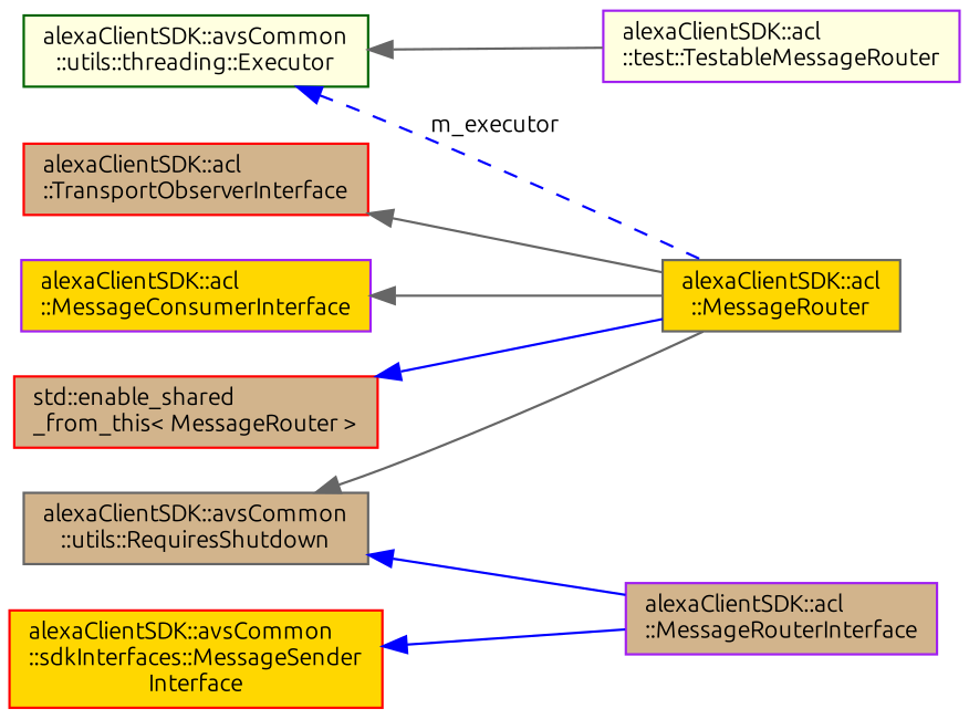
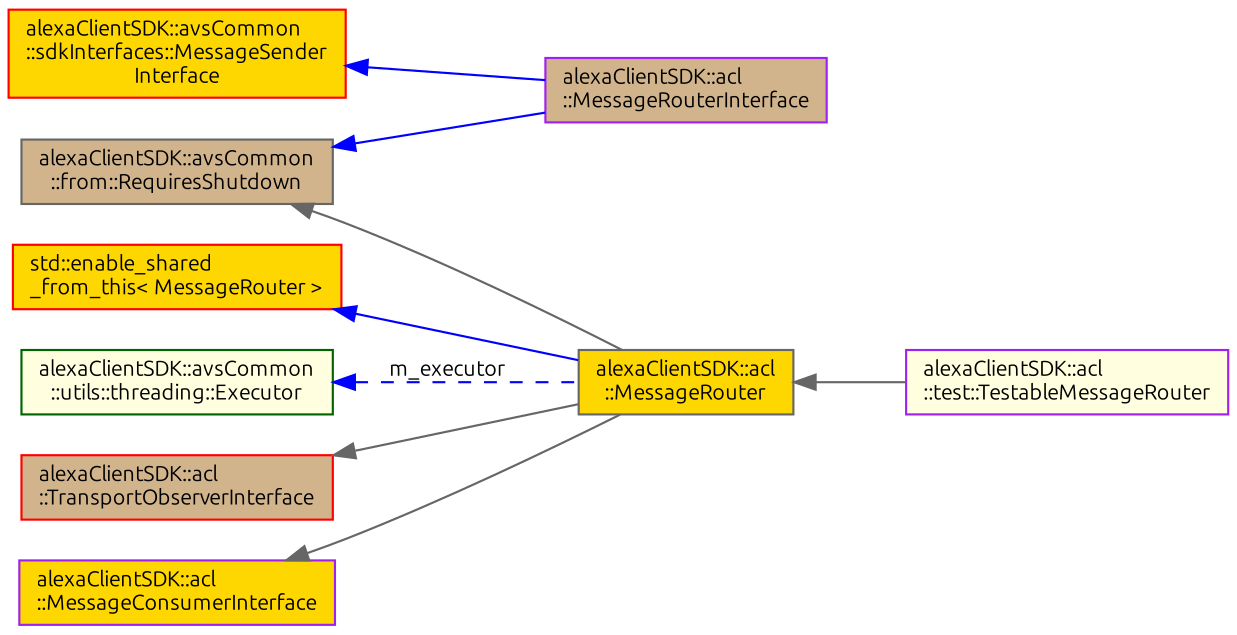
  digraph {
    fontname=Ubuntu
    rankdir=LR
    node [color=purple fillcolor=tan fontname=Ubuntu fontsize=10 shape=record style=filled]
    edge [color=gray40 dir=back fontname=Ubuntu fontsize=10 labelfontname=Helvetica labelfontsize=10 style=solid]
    n1 [fillcolor=lightyellow fontcolor=black height=0.2 label="alexaClientSDK::acl\l::test::TestableMessageRouter" width=0.4]
    n2 [color=gray40 fillcolor=gold height=0.2 label="alexaClientSDK::acl\l::MessageRouter" width=0.4]
    n3 [height=0.2 label="alexaClientSDK::acl\l::MessageRouterInterface" width=0.4]
    n4 [color=red fillcolor=gold height=0.2 label="alexaClientSDK::avsCommon\l::sdkInterfaces::MessageSender\lInterface" width=0.4]
-   n5 [color=gray40 height=0.2 label="alexaClientSDK::avsCommon\l::utils::RequiresShutdown" width=0.4]
+   n5 [color=gray40 height=0.2 label="alexaClientSDK::avsCommon\l::from::RequiresShutdown" width=0.4]
    n6 [color=red height=0.2 label="alexaClientSDK::acl\l::TransportObserverInterface" width=0.4]
    n7 [fillcolor=gold height=0.2 label="alexaClientSDK::acl\l::MessageConsumerInterface" width=0.4]
-   n8 [color=red height=0.2 label="std::enable_shared\l_from_this\< MessageRouter \>" width=0.4]
+   n8 [color=red fillcolor=gold height=0.2 label="std::enable_shared\l_from_this\< MessageRouter \>" width=0.4]
    n9 [color=darkgreen fillcolor=lightyellow height=0.2 label="alexaClientSDK::avsCommon\l::utils::threading::Executor" width=0.4]
-   n9 -> n1
+   n2 -> n1
    n4 -> n3 [color=blue]
    n5 -> n2
    n5 -> n3 [color=blue]
    n6 -> n2
    n7 -> n2
    n8 -> n2 [color=blue]
    n9 -> n2 [color=blue label=" m_executor" style=dashed]
  }
